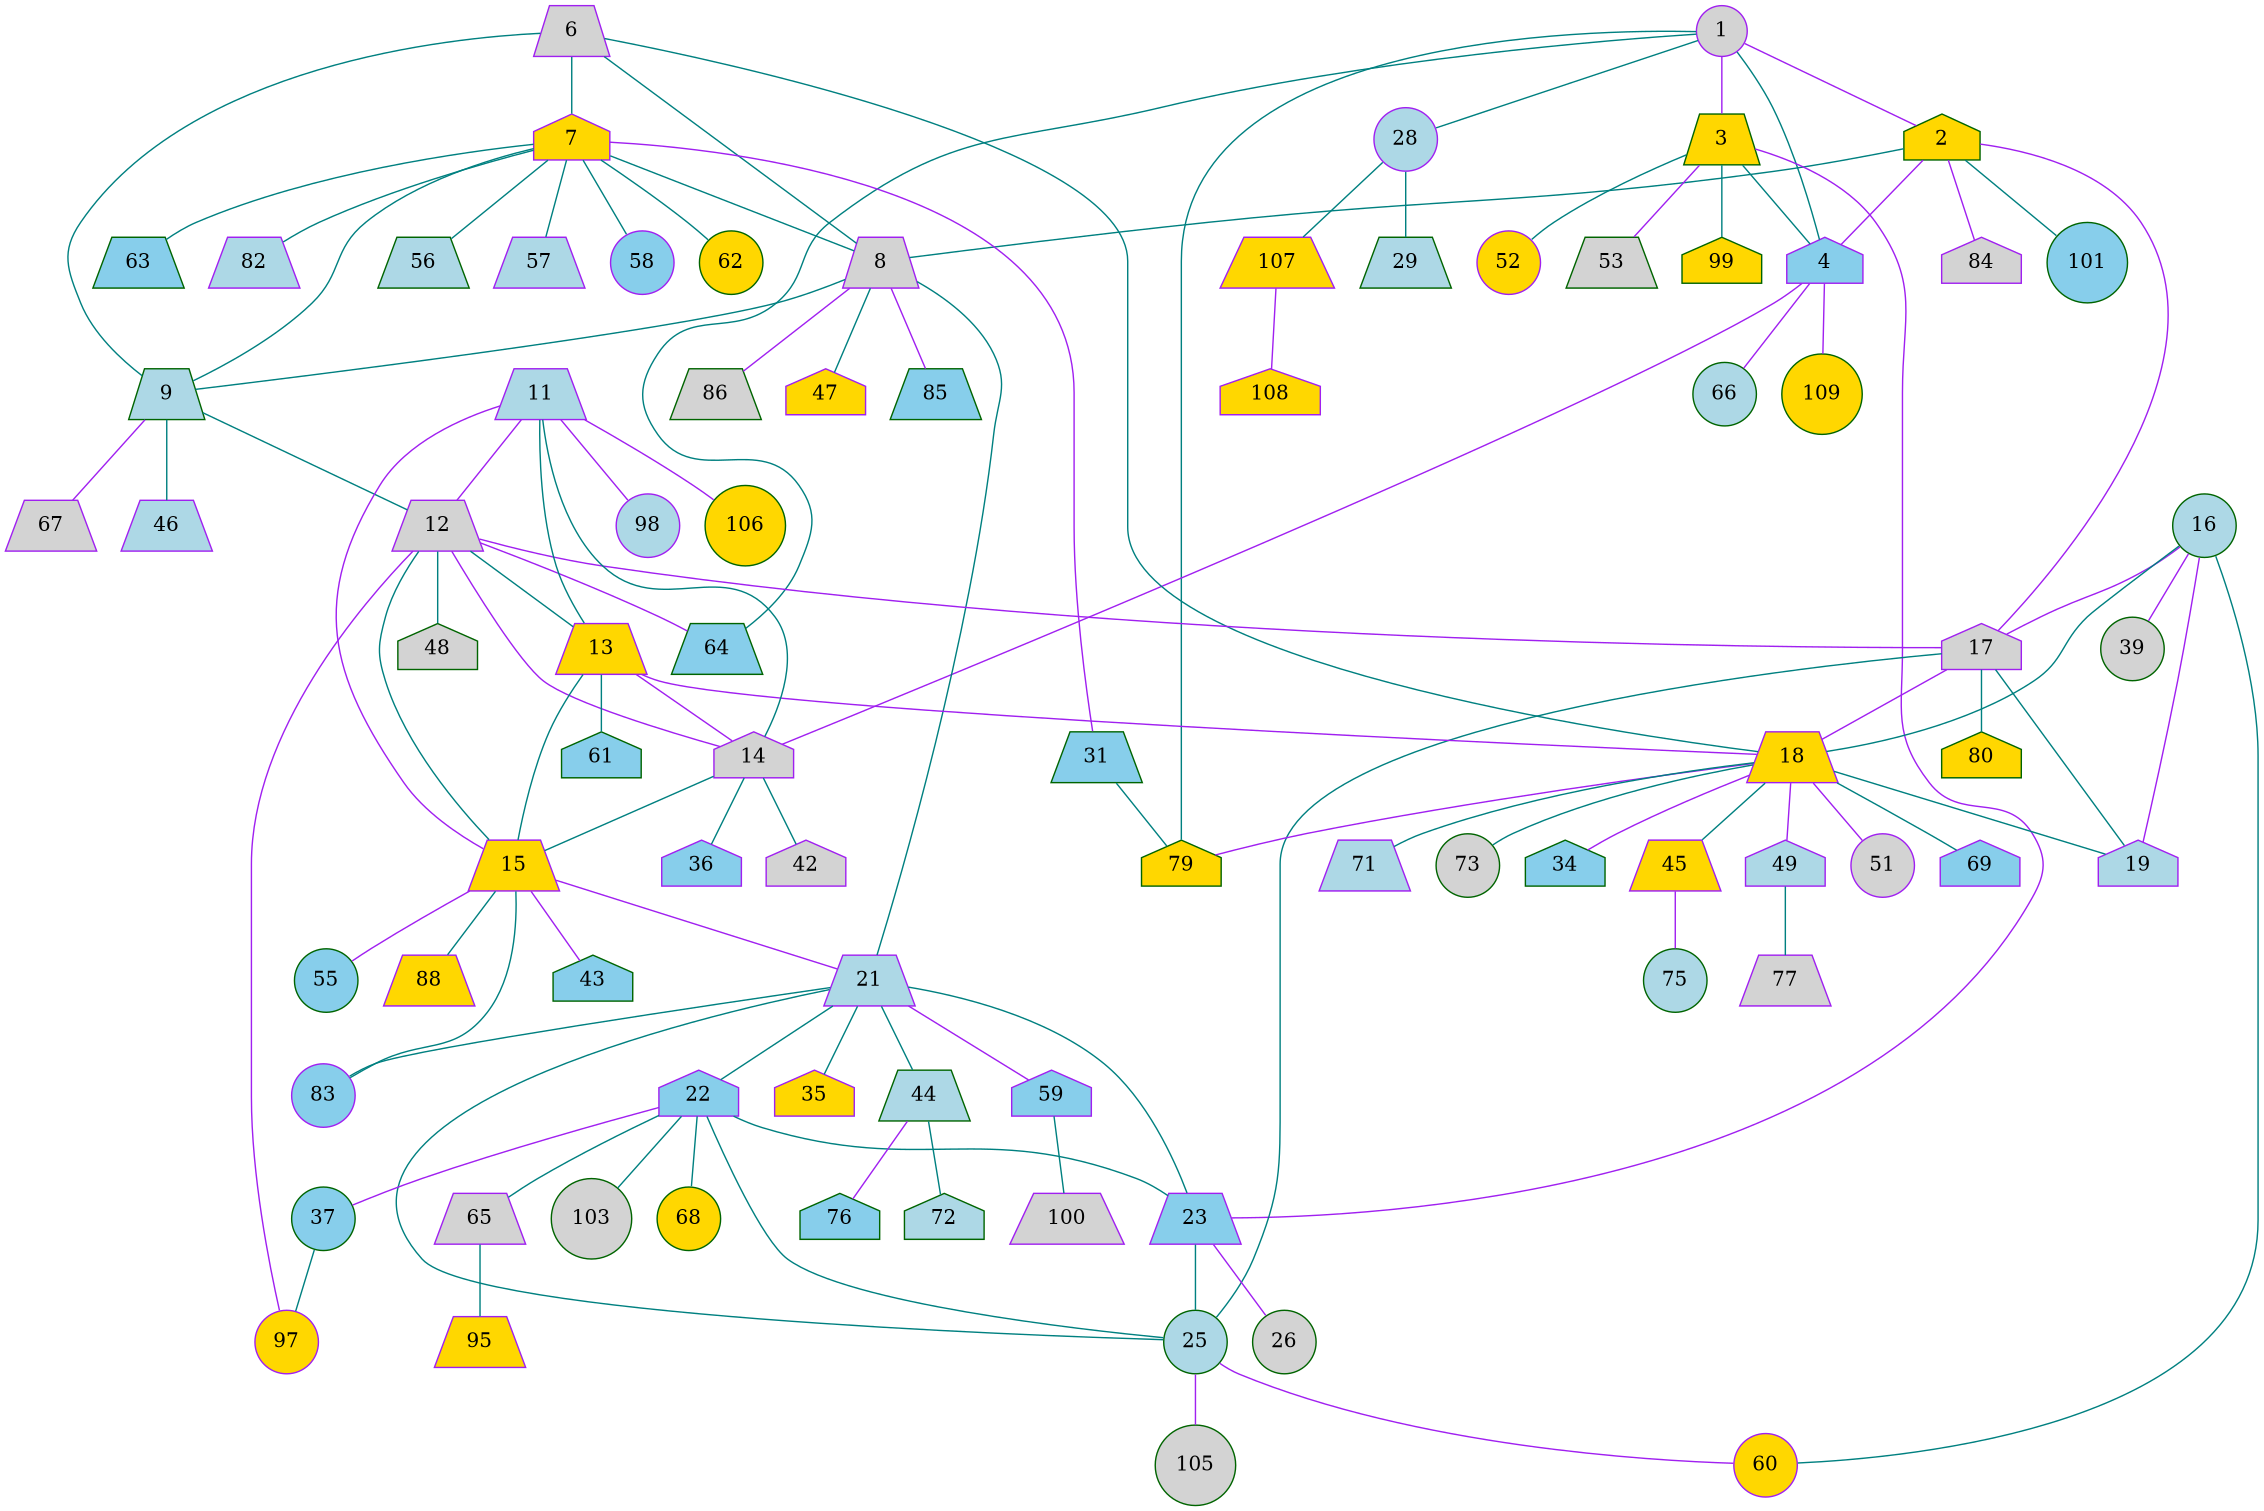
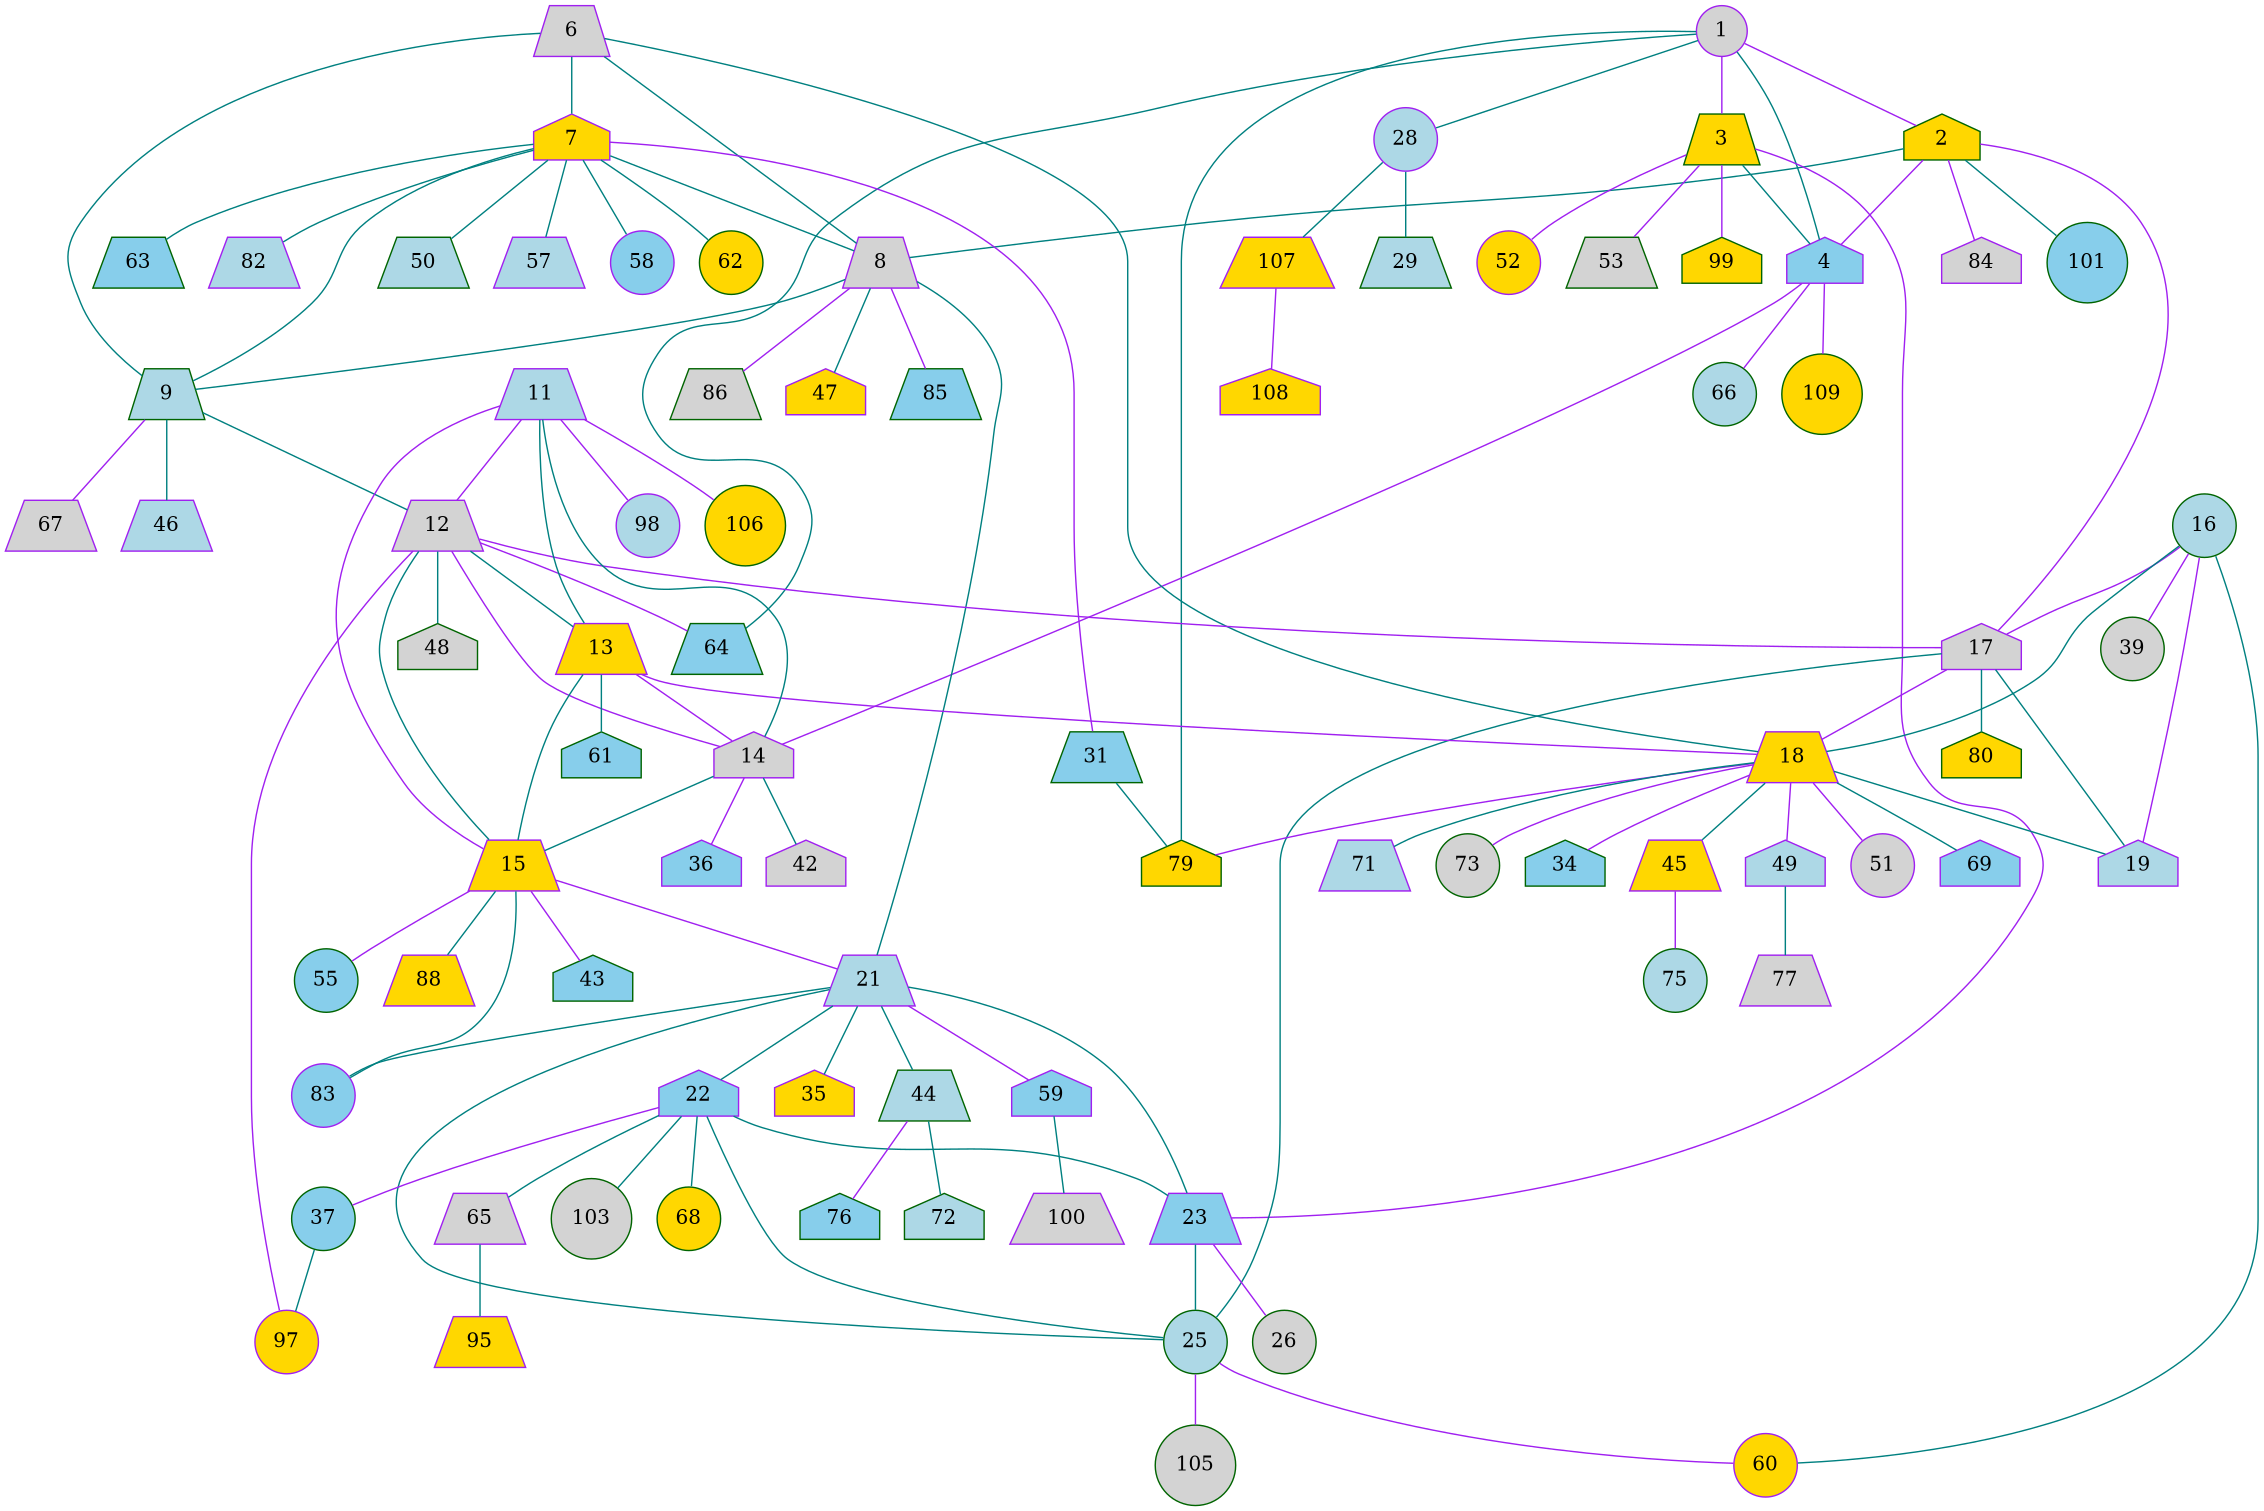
  graph {
    node [color=purple fillcolor=gold shape=trapezium style=filled]
    edge [color=teal]
    1 [fillcolor=lightgrey shape=circle super="+70"]
    2 [color=darkgreen shape=house super="+93"]
    3 [color=darkgreen super="+5"]
    4 [fillcolor=skyblue shape=house super="+30"]
    28 [fillcolor=lightblue shape=circle super="+38"]
    64 [color=darkgreen fillcolor=skyblue]
    79 [color=darkgreen shape=house super="+94"]
    8 [fillcolor=lightgrey super="+89"]
    17 [fillcolor=lightgrey shape=house super="+50"]
    84 [fillcolor=lightgrey shape=house]
    101 [color=darkgreen fillcolor=skyblue shape=circle]
    23 [fillcolor=skyblue super="+24"]
    52 [shape=circle super="+90"]
    53 [color=darkgreen fillcolor=lightgrey]
    99 [color=darkgreen shape=house]
    14 [fillcolor=lightgrey shape=house super="+41"]
    66 [color=darkgreen fillcolor=lightblue shape=circle]
    109 [color=darkgreen shape=circle]
    29 [color=darkgreen fillcolor=lightblue]
    107
    9 [color=darkgreen fillcolor=lightblue]
    21 [fillcolor=lightblue super="+104"]
    47 [shape=house]
    85 [color=darkgreen fillcolor=skyblue]
    86 [color=darkgreen fillcolor=lightgrey super="+87"]
    18 [super="+20"]
    19 [fillcolor=lightblue shape=house super="+92"]
    25 [color=darkgreen fillcolor=lightblue shape=circle super="+74"]
    80 [color=darkgreen shape=house]
    26 [color=darkgreen fillcolor=lightgrey shape=circle]
    15 [super="+91"]
    36 [fillcolor=skyblue shape=house]
    42 [fillcolor=lightgrey shape=house]
    6 [fillcolor=lightgrey super="+10"]
    7 [shape=house super="+32"]
    31 [color=darkgreen fillcolor=skyblue]
-   56 [color=darkgreen fillcolor=lightblue]
+   56 [color=darkgreen fillcolor=lightblue label=50]
    57 [fillcolor=lightblue]
    58 [fillcolor=skyblue shape=circle]
    62 [color=darkgreen shape=circle]
    63 [color=darkgreen fillcolor=skyblue]
    82 [fillcolor=lightblue]
    12 [fillcolor=lightgrey super="+81"]
    46 [fillcolor=lightblue]
    67 [fillcolor=lightgrey]
    34 [color=darkgreen fillcolor=skyblue shape=house]
    45 [super="+54"]
    49 [fillcolor=lightblue shape=house]
    51 [fillcolor=lightgrey shape=circle]
    69 [fillcolor=skyblue shape=house]
    71 [fillcolor=lightblue]
    73 [color=darkgreen fillcolor=lightgrey shape=circle]
    83 [fillcolor=skyblue shape=circle]
    22 [fillcolor=skyblue shape=house super="+33"]
    35 [shape=house]
    44 [color=darkgreen fillcolor=lightblue]
    59 [fillcolor=skyblue shape=house super="+78"]
    13 [super="+96"]
    48 [color=darkgreen fillcolor=lightgrey shape=house]
    97 [shape=circle]
    11 [fillcolor=lightblue super="+102"]
    98 [fillcolor=lightblue shape=circle]
    106 [color=darkgreen shape=circle]
    61 [color=darkgreen fillcolor=skyblue shape=house]
    43 [color=darkgreen fillcolor=skyblue shape=house]
    55 [color=darkgreen fillcolor=skyblue shape=circle]
    88
    16 [color=darkgreen fillcolor=lightblue shape=circle super="+27"]
    39 [color=darkgreen fillcolor=lightgrey shape=circle super="+40"]
    60 [shape=circle]
    105 [color=darkgreen fillcolor=lightgrey shape=circle]
    75 [color=darkgreen fillcolor=lightblue shape=circle]
    77 [fillcolor=lightgrey]
    37 [color=darkgreen fillcolor=skyblue shape=circle]
    65 [fillcolor=lightgrey]
    68 [color=darkgreen shape=circle]
    103 [color=darkgreen fillcolor=lightgrey shape=circle]
    72 [color=darkgreen fillcolor=lightblue shape=house]
    76 [color=darkgreen fillcolor=skyblue shape=house]
    100 [fillcolor=lightgrey]
    95
    108 [shape=house]
    1 -- 2 [color=purple]
    1 -- 3 [color=purple weight=2]
    1 -- 4
    1 -- 28
    1 -- 64
    1 -- 79
    2 -- 4 [color=purple]
    2 -- 8
    2 -- 17 [color=purple]
    2 -- 84 [color=purple]
    2 -- 101
    3 -- 4 [weight=2]
    3 -- 23 [color=purple]
-   3 -- 52
+   3 -- 52 [color=purple]
    3 -- 53 [color=purple]
-   3 -- 99
+   3 -- 99 [color=purple]
    4 -- 14 [color=purple weight=2]
    4 -- 66 [color=purple]
    4 -- 109 [color=purple]
    28 -- 29
    28 -- 107
    8 -- 9
    8 -- 21
    8 -- 47
    8 -- 85 [color=purple]
    8 -- 86 [color=purple]
    17 -- 18 [color=purple weight=2]
    17 -- 19
    17 -- 25
    17 -- 80
    23 -- 25 [weight=2]
    23 -- 26 [color=purple]
    14 -- 15
-   14 -- 36
+   14 -- 36 [color=purple]
    14 -- 42
    107 -- 108 [color=purple]
    9 -- 12
    9 -- 46
    9 -- 67 [color=purple]
    21 -- 23 [weight=2]
    21 -- 25
    21 -- 83
    21 -- 22
    21 -- 35
    21 -- 44
    21 -- 59 [color=purple]
    18 -- 79 [color=purple]
    18 -- 19 [weight=2]
    18 -- 34 [color=purple]
    18 -- 45
    18 -- 49 [color=purple]
    18 -- 51 [color=purple]
    18 -- 69
    18 -- 71
-   18 -- 73
+   18 -- 73 [color=purple]
    25 -- 60 [color=purple]
    25 -- 105 [color=purple]
    15 -- 21 [color=purple]
    15 -- 83
    15 -- 43 [color=purple]
    15 -- 55 [color=purple]
    15 -- 88
    6 -- 8 [weight=2]
    6 -- 9 [weight=2]
    6 -- 18
    6 -- 7 [weight=2]
    7 -- 8
    7 -- 9
    7 -- 31 [color=purple]
    7 -- 56
    7 -- 57
    7 -- 58
    7 -- 62
    7 -- 63
    7 -- 82
    31 -- 79
    12 -- 64 [color=purple]
    12 -- 17 [color=purple]
    12 -- 14 [color=purple]
    12 -- 15
    12 -- 13
    12 -- 48
    12 -- 97 [color=purple]
    45 -- 75 [color=purple]
    49 -- 77
    22 -- 23 [weight=2]
    22 -- 25
    22 -- 37 [color=purple]
    22 -- 65
    22 -- 68
    22 -- 103
    44 -- 72
    44 -- 76 [color=purple]
    59 -- 100
    13 -- 14 [color=purple]
    13 -- 18 [color=purple]
    13 -- 15
    13 -- 61
    11 -- 14
    11 -- 15 [color=purple]
    11 -- 12 [color=purple]
    11 -- 13
    11 -- 98 [color=purple]
    11 -- 106 [color=purple]
    16 -- 17 [color=purple]
    16 -- 18 [weight=2]
    16 -- 19 [color=purple]
    16 -- 39 [color=purple]
    16 -- 60
    37 -- 97
    65 -- 95
  }
